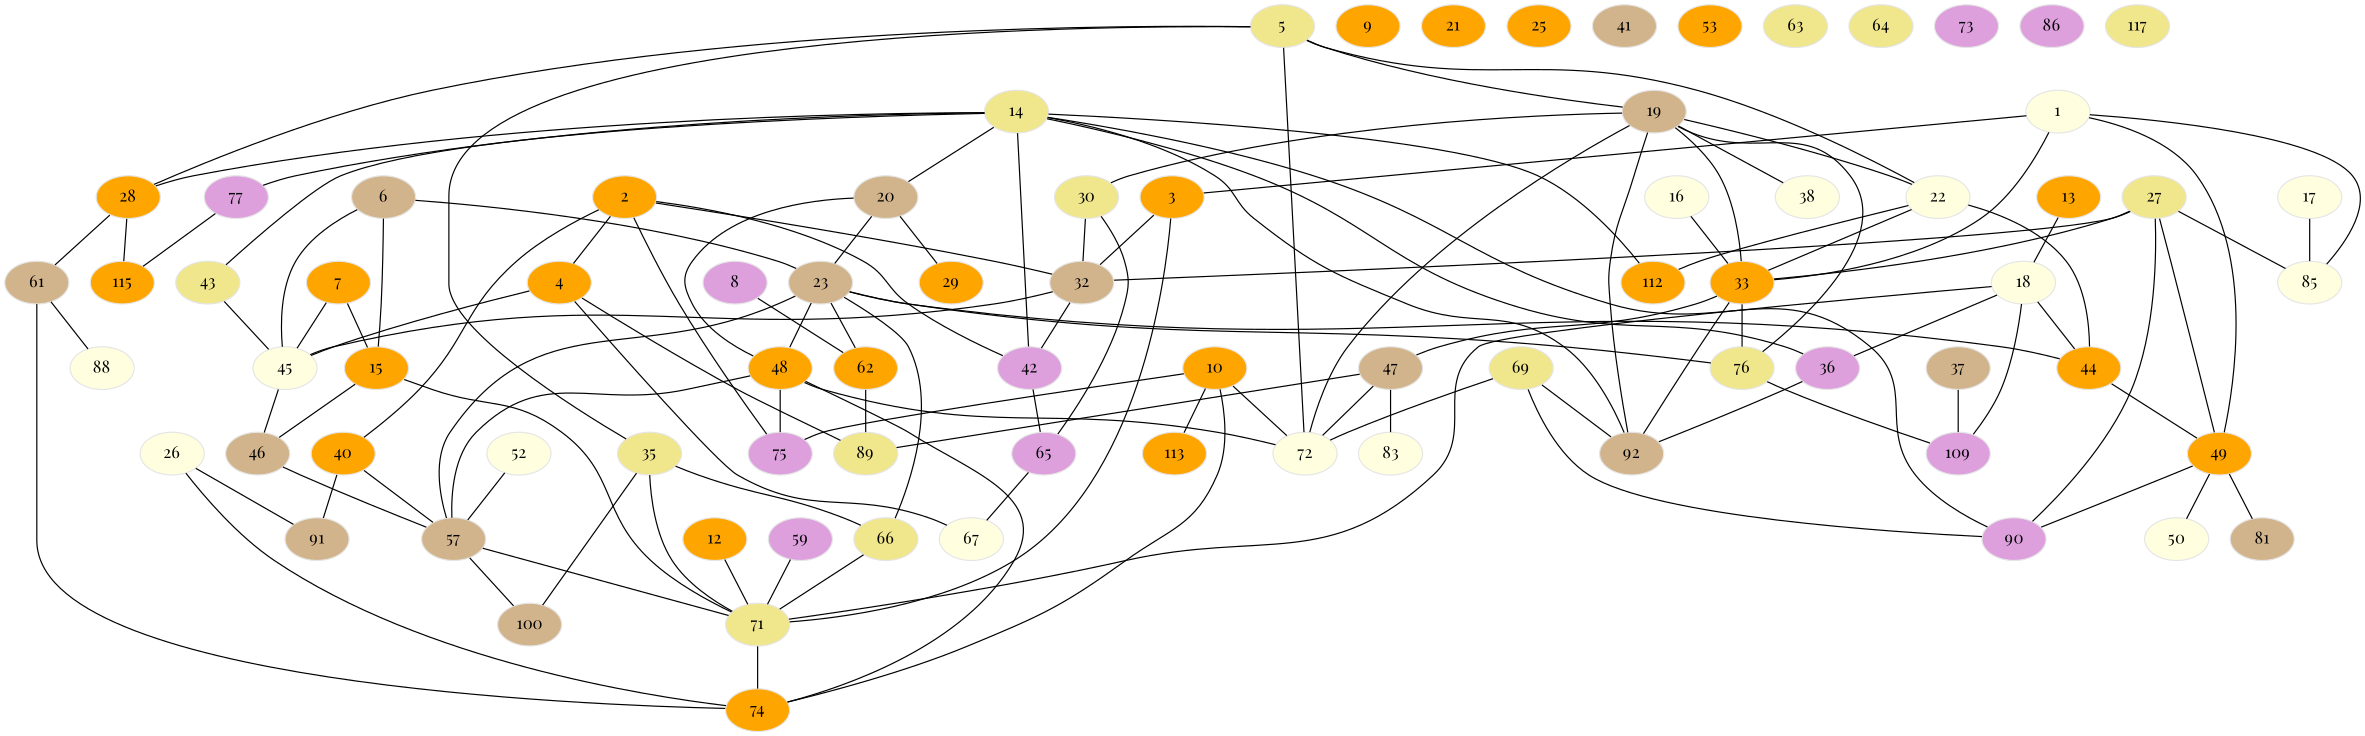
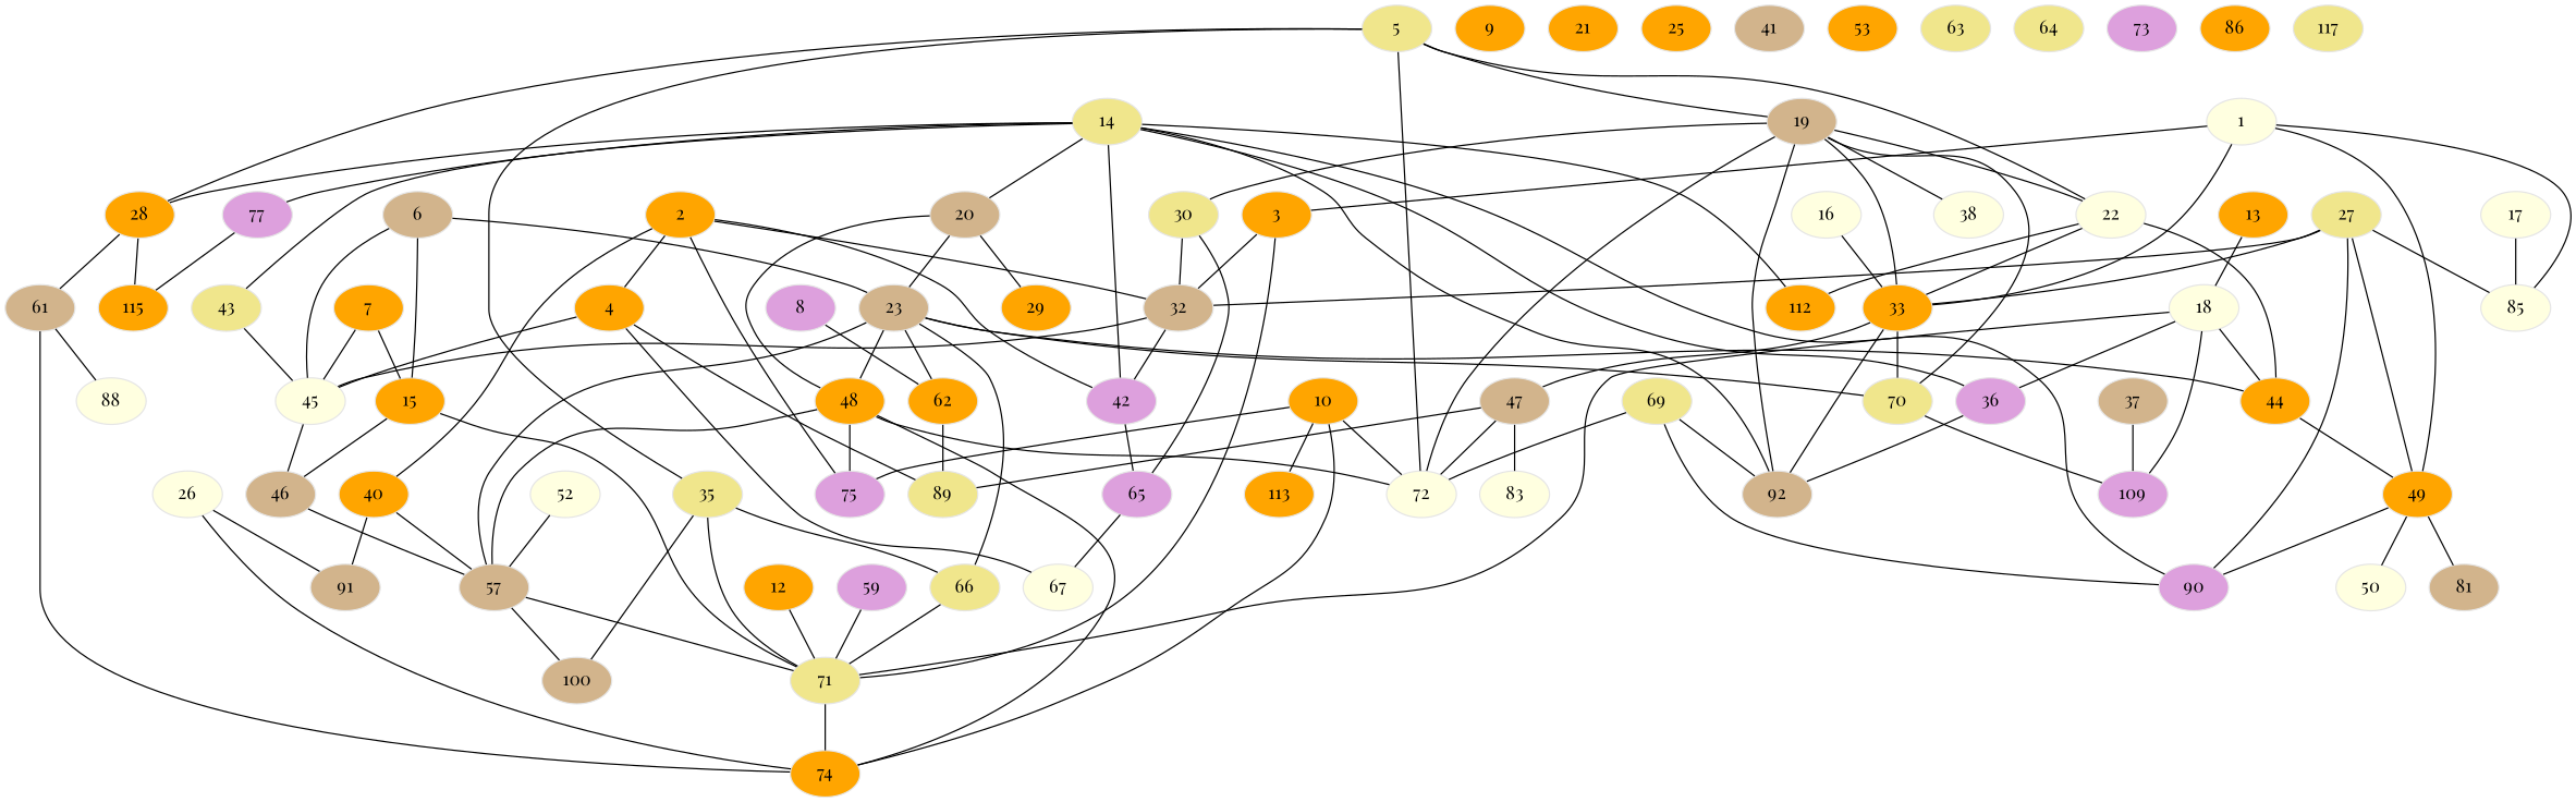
  graph {
    fontname="Playfair Display"
    node [color=gray90 fillcolor=orange fontname="Playfair Display" style=filled]
    edge [fontname="Playfair Display"]
    1 [fillcolor=lightyellow super="+34"]
    3 [super="+24"]
    33 [super="+99"]
    49 [super="+97"]
    85 [fillcolor=lightyellow]
    32 [fillcolor=tan super="+38"]
    71 [fillcolor=khaki super="+76"]
    n8 [fillcolor=tan label=92]
-   70 [fillcolor=khaki label=76]
+   70 [fillcolor=khaki]
    47 [fillcolor=tan super="+111"]
    90 [fillcolor=plum]
    50 [fillcolor=lightyellow super="+94"]
    n13 [fillcolor=tan label=81]
    2 [super="+78"]
    4 [super="+87"]
    40
    42 [fillcolor=plum]
    75 [fillcolor=plum super="+80"]
    45 [fillcolor=lightyellow super="+96"]
    67 [fillcolor=lightyellow]
    89 [fillcolor=khaki super="+110"]
    57 [fillcolor=tan super="+84"]
    91 [fillcolor=tan super="+98"]
    65 [fillcolor=plum super="+102"]
    74 [super="+114"]
    46 [fillcolor=tan]
    5 [fillcolor=khaki super="+11"]
    19 [fillcolor=tan super="+60"]
    22 [fillcolor=lightyellow super="+68"]
    28 [super="+107"]
    35 [fillcolor=khaki super="+103"]
    72 [fillcolor=lightyellow super="+81"]
    30 [fillcolor=khaki super="+56"]
    n34 [fillcolor=lightyellow label=38]
    112
    44 [super="+95"]
    61 [fillcolor=tan]
    115
    66 [fillcolor=khaki]
    100 [fillcolor=tan]
    6 [fillcolor=tan super="+55"]
    15 [super="+39"]
    23 [fillcolor=tan super="+79"]
    62
    48
    7
    8 [fillcolor=plum]
    9
    10 [super="+58"]
    113
    12
    18 [fillcolor=lightyellow super="+82"]
    36 [fillcolor=plum super="+104"]
    109 [fillcolor=plum]
    13
    14 [fillcolor=khaki super="+116"]
    20 [fillcolor=tan super="+108"]
    43 [fillcolor=khaki]
    77 [fillcolor=plum super="+105"]
    29
    16 [fillcolor=lightyellow]
    17 [fillcolor=lightyellow super="+106"]
    21
    25
    26 [fillcolor=lightyellow super="+54"]
    27 [fillcolor=khaki super="+101"]
    88 [fillcolor=lightyellow super="+92"]
    83 [fillcolor=lightyellow]
    37 [fillcolor=tan]
    41 [fillcolor=tan]
    52 [fillcolor=lightyellow]
    53
    59 [fillcolor=plum]
    63 [fillcolor=khaki]
    64 [fillcolor=khaki]
    69 [fillcolor=khaki]
    73 [fillcolor=plum]
-   86 [fillcolor=plum]
+   86
    117 [fillcolor=khaki]
    1 -- 3
    1 -- 33
    1 -- 49
    1 -- 85
    3 -- 32
    3 -- 71
    33 -- n8
    33 -- 70
    33 -- 47
    49 -- 90
    49 -- 50
    49 -- n13
    32 -- 42
    32 -- 45
    71 -- 74
    70 -- 109
    47 -- 89
    47 -- 72
    47 -- 83
    2 -- 32
    2 -- 4
    2 -- 40
    2 -- 42
    2 -- 75
    4 -- 45
    4 -- 67
    4 -- 89
    40 -- 57
    40 -- 91
    42 -- 65
    45 -- 46
    57 -- 71
    57 -- 100
    65 -- 67
    46 -- 57
    5 -- 19
    5 -- 22
    5 -- 28
    5 -- 35
    5 -- 72
    19 -- 33
    19 -- n8
    19 -- 70
    19 -- 22
    19 -- 72
    19 -- 30
    19 -- n34
    22 -- 33
    22 -- 112
    22 -- 44
    28 -- 61
    28 -- 115
    35 -- 71
    35 -- 66
    35 -- 100
    30 -- 32
    30 -- 65 [weight=2]
    44 -- 49
    61 -- 74
    61 -- 88
    66 -- 71
    6 -- 45
    6 -- 15
    6 -- 23
    15 -- 71
    15 -- 46
    23 -- 70
    23 -- 57
    23 -- 44
    23 -- 66
    23 -- 62
    23 -- 48
    62 -- 89
    48 -- 75
    48 -- 57
    48 -- 74
    48 -- 72
    7 -- 45
    7 -- 15
    8 -- 62
    10 -- 75
    10 -- 74
    10 -- 72
    10 -- 113
    12 -- 71
    18 -- 71
    18 -- 44
    18 -- 36
    18 -- 109
    36 -- n8
    13 -- 18
    14 -- n8
    14 -- 90
    14 -- 42
    14 -- 28
    14 -- 112
    14 -- 36
    14 -- 20
    14 -- 43
    14 -- 77
    20 -- 23
    20 -- 48
    20 -- 29
    43 -- 45
    77 -- 115
    16 -- 33
    17 -- 85
    26 -- 91
    26 -- 74
    27 -- 33
    27 -- 49
    27 -- 85
    27 -- 32
    27 -- 90
    37 -- 109
    52 -- 57
    59 -- 71
    69 -- n8
    69 -- 90
    69 -- 72
  }
